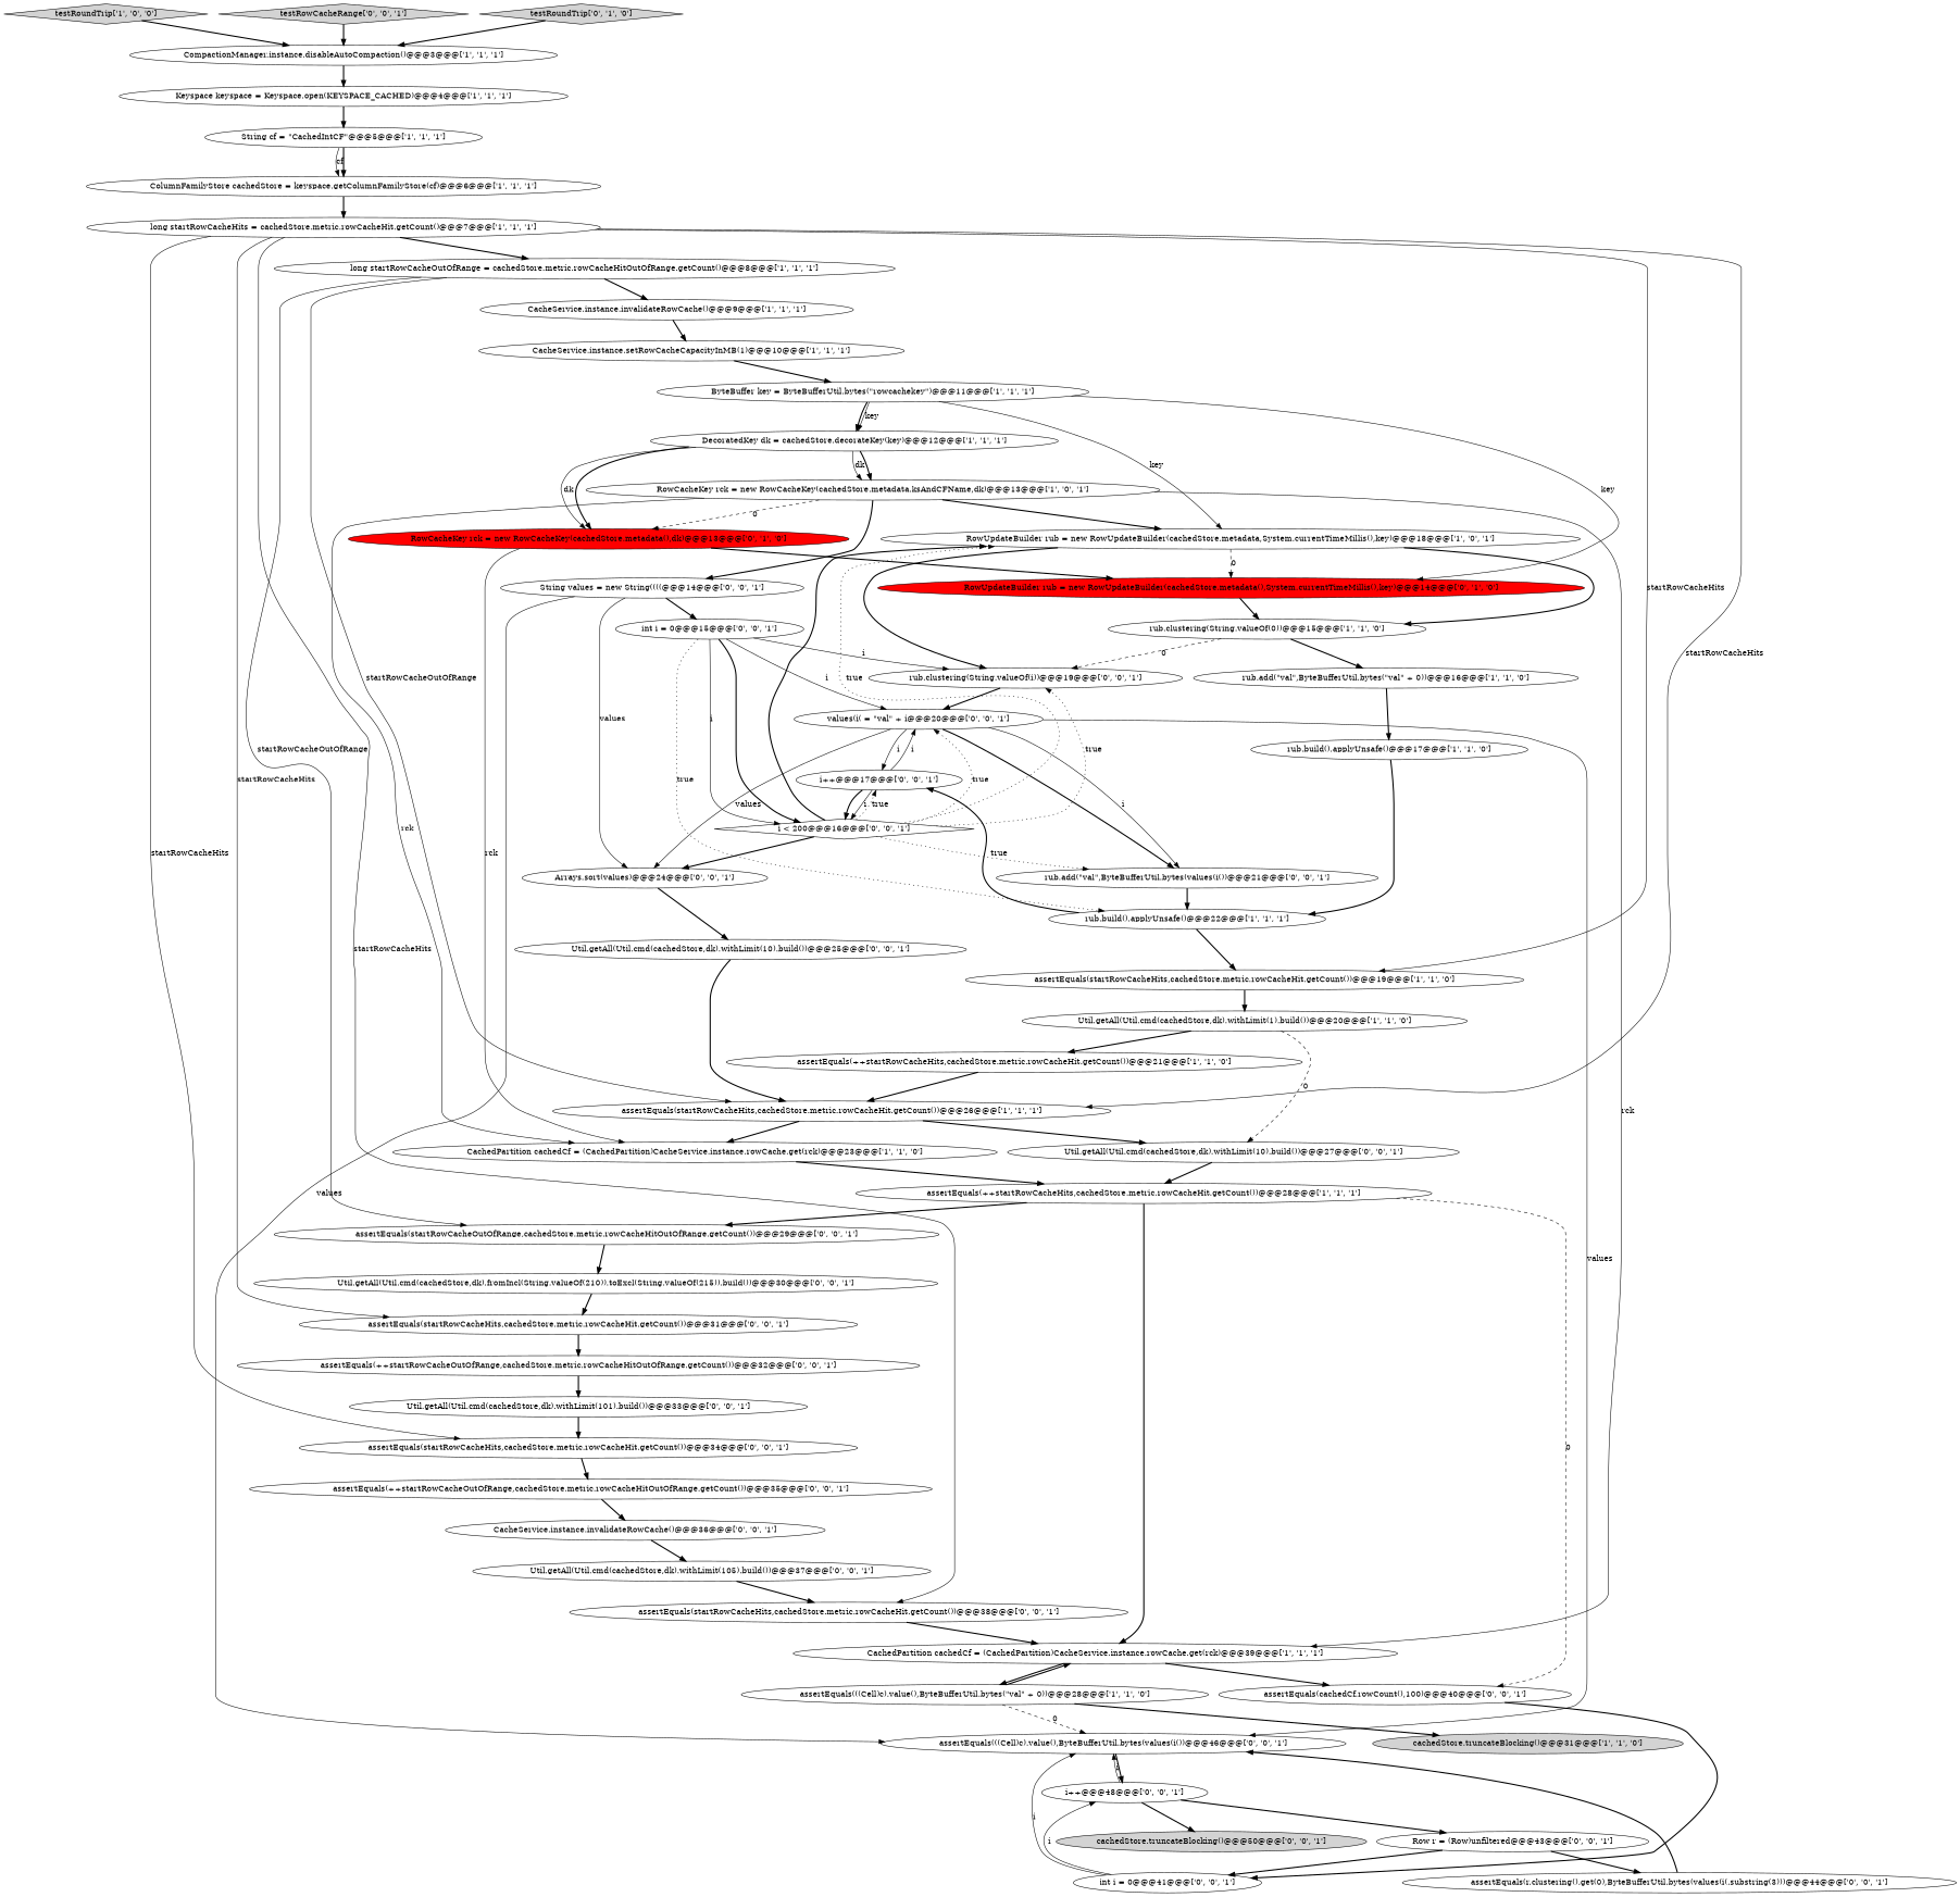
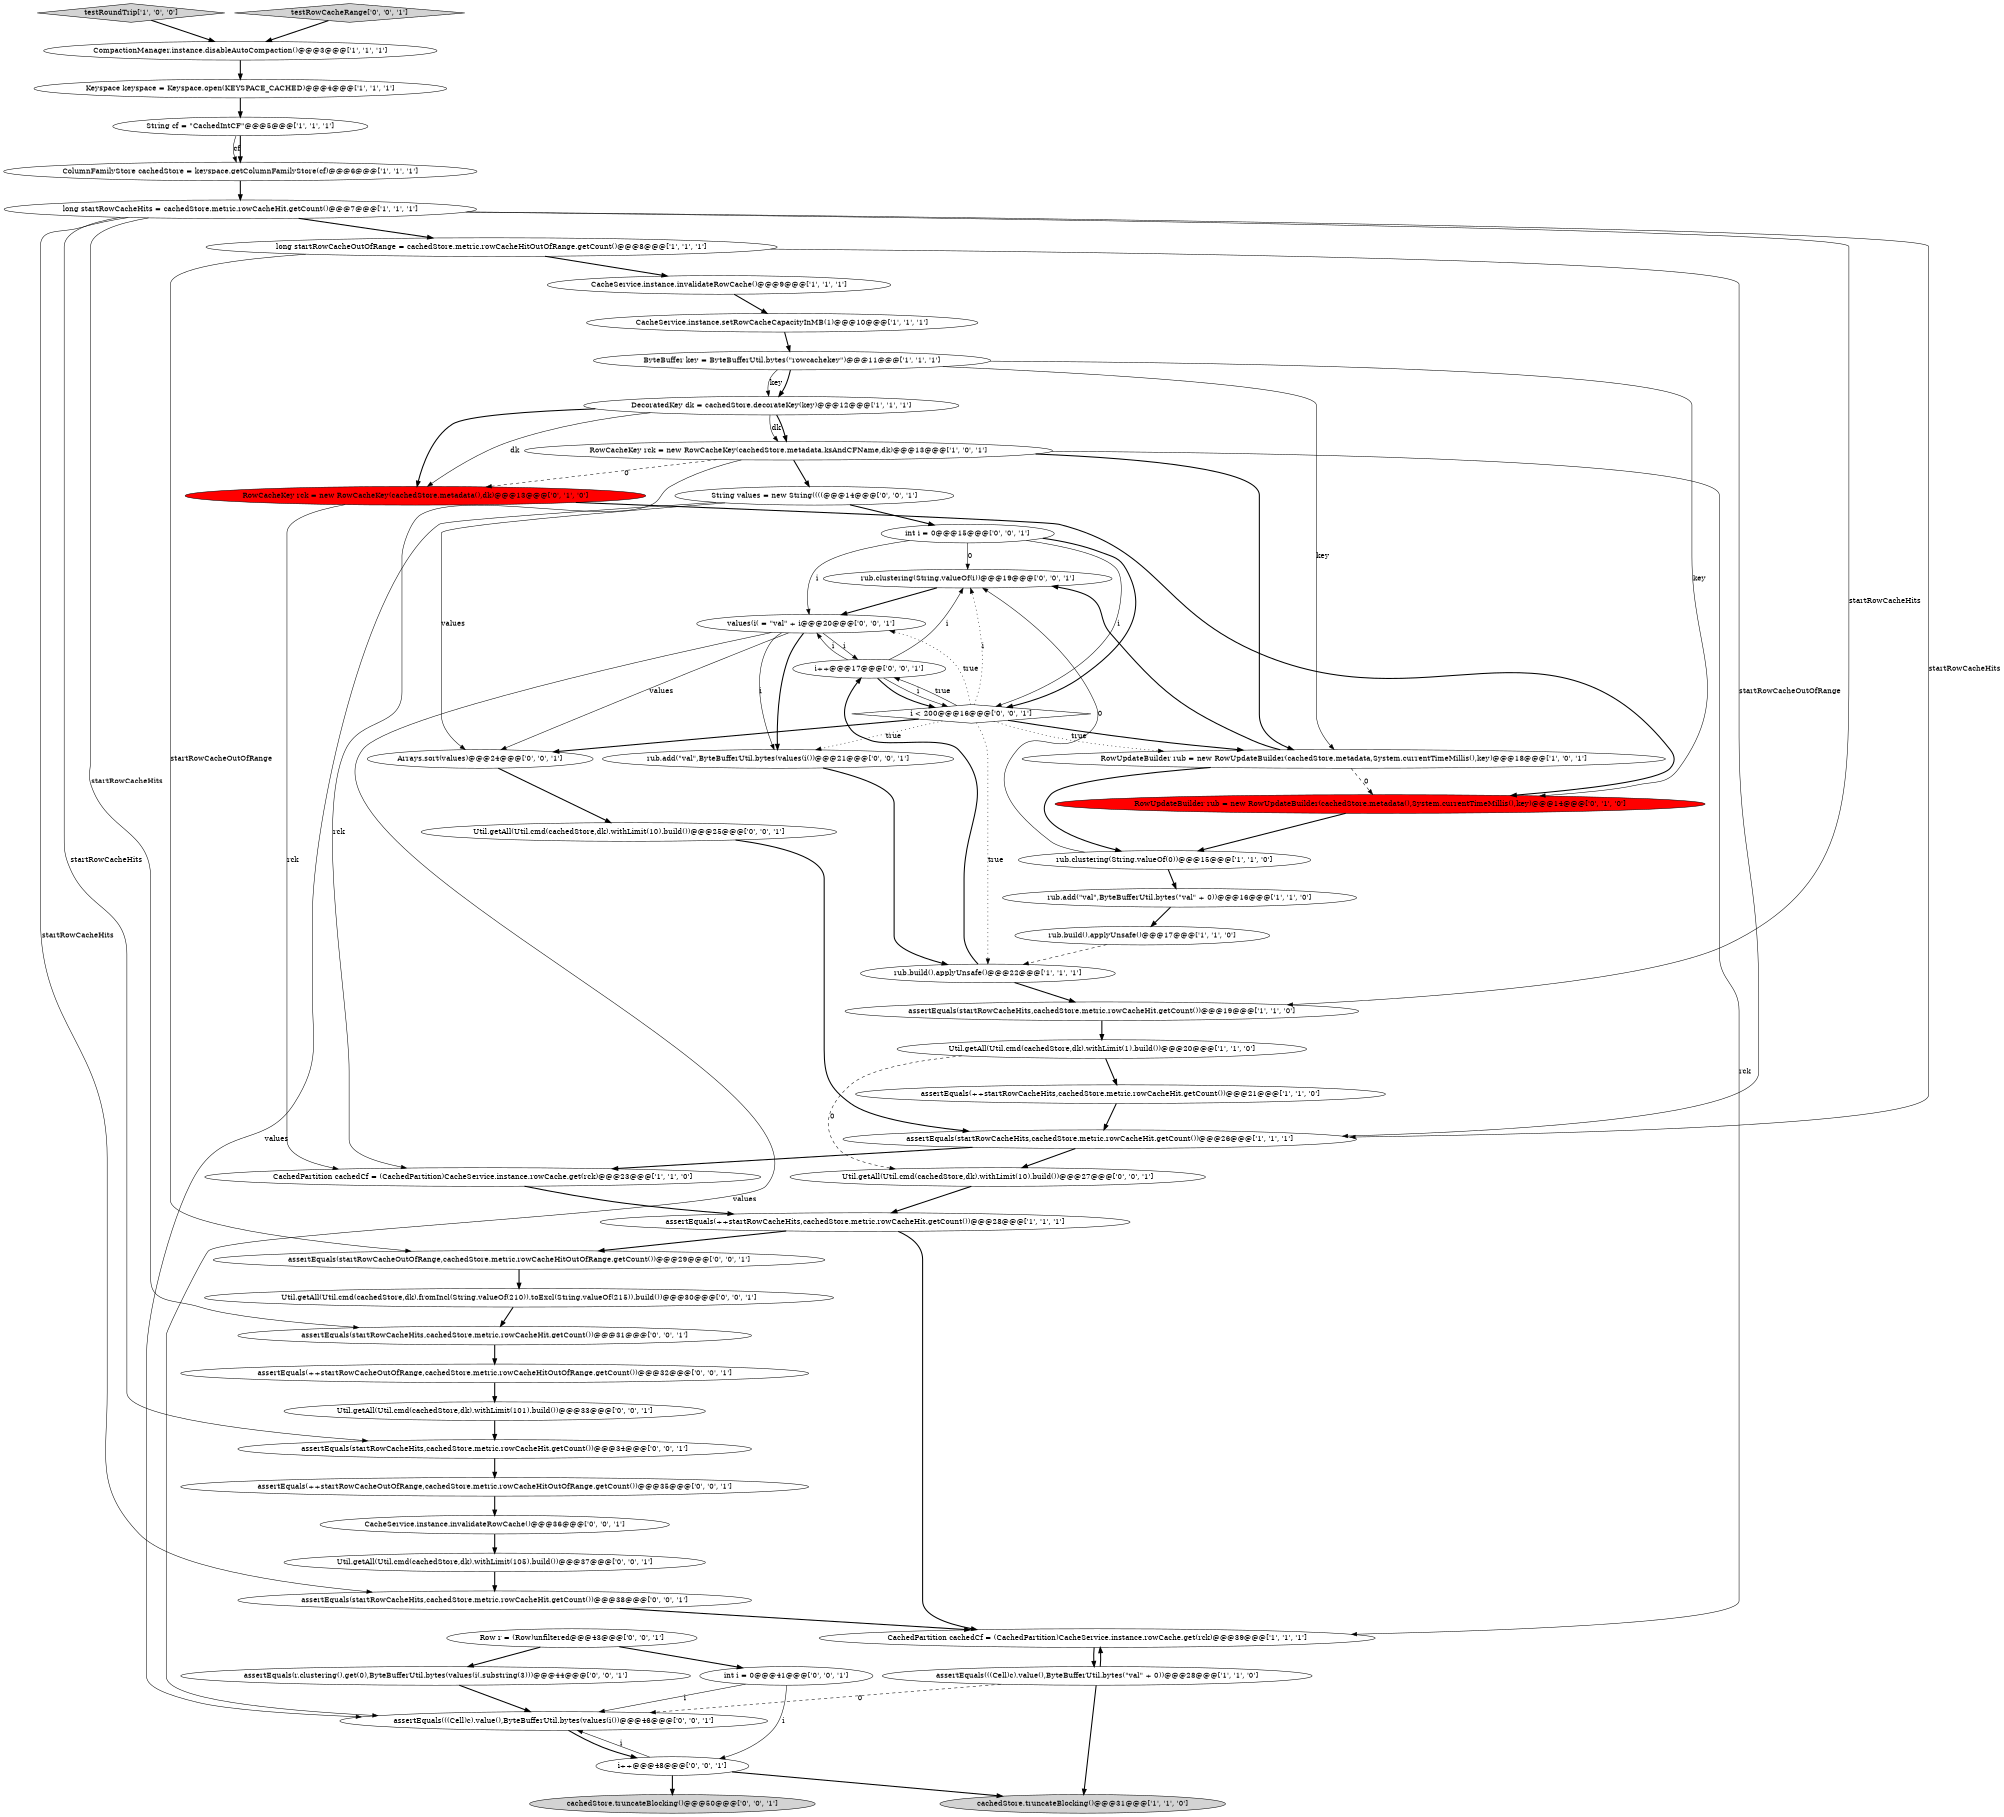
  digraph {
    node [fillcolor=white shape=ellipse style=filled]
    edge [style=bold]
    n1 [label="assertEquals(++startRowCacheOutOfRange,cachedStore.metric.rowCacheHitOutOfRange.getCount())@@@32@@@['0', '0', '1']"]
    n2 [label="Util.getAll(Util.cmd(cachedStore,dk).withLimit(101).build())@@@33@@@['0', '0', '1']"]
    n3 [label="assertEquals(startRowCacheHits,cachedStore.metric.rowCacheHit.getCount())@@@34@@@['0', '0', '1']"]
    n4 [label="assertEquals(++startRowCacheOutOfRange,cachedStore.metric.rowCacheHitOutOfRange.getCount())@@@35@@@['0', '0', '1']"]
    n5 [label="CacheService.instance.invalidateRowCache()@@@36@@@['0', '0', '1']"]
    n6 [label="ColumnFamilyStore cachedStore = keyspace.getColumnFamilyStore(cf)@@@6@@@['1', '1', '1']"]
    n7 [label="long startRowCacheHits = cachedStore.metric.rowCacheHit.getCount()@@@7@@@['1', '1', '1']"]
    n8 [label="assertEquals(startRowCacheHits,cachedStore.metric.rowCacheHit.getCount())@@@31@@@['0', '0', '1']"]
    n9 [label="assertEquals(startRowCacheHits,cachedStore.metric.rowCacheHit.getCount())@@@38@@@['0', '0', '1']"]
    n10 [label="assertEquals(startRowCacheHits,cachedStore.metric.rowCacheHit.getCount())@@@26@@@['1', '1', '1']"]
    n11 [label="long startRowCacheOutOfRange = cachedStore.metric.rowCacheHitOutOfRange.getCount()@@@8@@@['1', '1', '1']"]
    n12 [label="assertEquals(startRowCacheHits,cachedStore.metric.rowCacheHit.getCount())@@@19@@@['1', '1', '0']"]
    n13 [label="int i = 0@@@41@@@['0', '0', '1']"]
    n14 [label="assertEquals(((Cell)c).value(),ByteBufferUtil.bytes(values(i())@@@46@@@['0', '0', '1']"]
    n15 [label="i++@@@48@@@['0', '0', '1']"]
    n16 [label="Row r = (Row)unfiltered@@@43@@@['0', '0', '1']"]
    n17 [label="assertEquals(r.clustering().get(0),ByteBufferUtil.bytes(values(i(.substring(3)))@@@44@@@['0', '0', '1']"]
    n18 [fillcolor=lightgray label="cachedStore.truncateBlocking()@@@50@@@['0', '0', '1']"]
    n19 [label="RowCacheKey rck = new RowCacheKey(cachedStore.metadata.ksAndCFName,dk)@@@13@@@['1', '0', '1']"]
    n20 [label="String values = new String((((@@@14@@@['0', '0', '1']"]
    n21 [label="RowUpdateBuilder rub = new RowUpdateBuilder(cachedStore.metadata,System.currentTimeMillis(),key)@@@18@@@['1', '0', '1']"]
    n22 [label="CachedPartition cachedCf = (CachedPartition)CacheService.instance.rowCache.get(rck)@@@39@@@['1', '1', '1']"]
    n23 [fillcolor=red label="RowCacheKey rck = new RowCacheKey(cachedStore.metadata(),dk)@@@13@@@['0', '1', '0']"]
    n24 [label="CachedPartition cachedCf = (CachedPartition)CacheService.instance.rowCache.get(rck)@@@23@@@['1', '1', '0']"]
    n25 [label="Arrays.sort(values)@@@24@@@['0', '0', '1']"]
    n26 [label="int i = 0@@@15@@@['0', '0', '1']"]
    n27 [label="rub.clustering(String.valueOf(i))@@@19@@@['0', '0', '1']"]
    n28 [fillcolor=red label="RowUpdateBuilder rub = new RowUpdateBuilder(cachedStore.metadata(),System.currentTimeMillis(),key)@@@14@@@['0', '1', '0']"]
    n29 [label="rub.clustering(String.valueOf(0))@@@15@@@['1', '1', '0']"]
    n30 [label="assertEquals(((Cell)c).value(),ByteBufferUtil.bytes(\"val\" + 0))@@@28@@@['1', '1', '0']"]
-   n31 [label="assertEquals(cachedCf.rowCount(),100)@@@40@@@['0', '0', '1']"]
    n32 [label="assertEquals(++startRowCacheHits,cachedStore.metric.rowCacheHit.getCount())@@@28@@@['1', '1', '1']"]
    n33 [label="values(i( = \"val\" + i@@@20@@@['0', '0', '1']"]
    n34 [label="i++@@@17@@@['0', '0', '1']"]
    n35 [label="rub.add(\"val\",ByteBufferUtil.bytes(values(i())@@@21@@@['0', '0', '1']"]
    n36 [label="i < 200@@@16@@@['0', '0', '1']" shape=diamond]
    n37 [label="rub.build().applyUnsafe()@@@22@@@['1', '1', '1']"]
    n38 [label="Util.getAll(Util.cmd(cachedStore,dk).withLimit(10).build())@@@25@@@['0', '0', '1']"]
    n39 [label="assertEquals(++startRowCacheHits,cachedStore.metric.rowCacheHit.getCount())@@@21@@@['1', '1', '0']"]
    n40 [label="Util.getAll(Util.cmd(cachedStore,dk).withLimit(10).build())@@@27@@@['0', '0', '1']"]
    n41 [label="CacheService.instance.setRowCacheCapacityInMB(1)@@@10@@@['1', '1', '1']"]
    n42 [label="ByteBuffer key = ByteBufferUtil.bytes(\"rowcachekey\")@@@11@@@['1', '1', '1']"]
    n43 [label="DecoratedKey dk = cachedStore.decorateKey(key)@@@12@@@['1', '1', '1']"]
    n44 [label="CacheService.instance.invalidateRowCache()@@@9@@@['1', '1', '1']"]
    n45 [label="assertEquals(startRowCacheOutOfRange,cachedStore.metric.rowCacheHitOutOfRange.getCount())@@@29@@@['0', '0', '1']"]
    n46 [label="Util.getAll(Util.cmd(cachedStore,dk).fromIncl(String.valueOf(210)).toExcl(String.valueOf(215)).build())@@@30@@@['0', '0', '1']"]
    n47 [label="CompactionManager.instance.disableAutoCompaction()@@@3@@@['1', '1', '1']"]
    n48 [label="Keyspace keyspace = Keyspace.open(KEYSPACE_CACHED)@@@4@@@['1', '1', '1']"]
    n49 [label="String cf = \"CachedIntCF\"@@@5@@@['1', '1', '1']"]
    n50 [label="rub.add(\"val\",ByteBufferUtil.bytes(\"val\" + 0))@@@16@@@['1', '1', '0']"]
    n51 [label="Util.getAll(Util.cmd(cachedStore,dk).withLimit(1).build())@@@20@@@['1', '1', '0']"]
    n52 [label="Util.getAll(Util.cmd(cachedStore,dk).withLimit(105).build())@@@37@@@['0', '0', '1']"]
    n53 [fillcolor=lightgray label="cachedStore.truncateBlocking()@@@31@@@['1', '1', '0']"]
    n54 [label="rub.build().applyUnsafe()@@@17@@@['1', '1', '0']"]
    n55 [fillcolor=lightgray label="testRoundTrip['1', '0', '0']" shape=diamond]
    n56 [fillcolor=lightgray label="testRowCacheRange['0', '0', '1']" shape=diamond]
-   n57 [fillcolor=lightgray label="testRoundTrip['0', '1', '0']" shape=diamond]
    n1 -> n2
    n2 -> n3
    n3 -> n4
    n4 -> n5
    n5 -> n52
    n6 -> n7
    n7 -> n3 [label=startRowCacheHits style=solid]
    n7 -> n8 [label=startRowCacheHits style=solid]
    n7 -> n9 [label=startRowCacheHits style=solid]
    n7 -> n10 [label=startRowCacheHits style=solid]
    n7 -> n11
    n7 -> n12 [label=startRowCacheHits style=solid]
    n8 -> n1
    n9 -> n22
    n10 -> n24
    n10 -> n40
    n11 -> n10 [label=startRowCacheOutOfRange style=solid]
    n11 -> n44
    n11 -> n45 [label=startRowCacheOutOfRange style=solid]
    n12 -> n51
    n13 -> n14 [label=i style=solid]
    n13 -> n15 [label=i style=solid]
    n14 -> n15
    n15 -> n14 [label=i style=solid]
-   n15 -> n16
+   n15 -> n53
    n15 -> n18
    n16 -> n13
    n16 -> n17
    n17 -> n14
    n19 -> n20
    n19 -> n21
    n19 -> n22 [label=rck style=solid]
    n19 -> n23 [label=0 style=dashed]
    n19 -> n24 [label=rck style=solid]
    n20 -> n14 [label=values style=solid]
    n20 -> n25 [label=values style=solid]
    n20 -> n26
    n21 -> n27
    n21 -> n28 [label=0 style=dashed]
    n21 -> n29
    n22 -> n30
-   n22 -> n31
    n23 -> n24 [label=rck style=solid]
    n23 -> n28
    n24 -> n32
    n25 -> n38
-   n26 -> n27 [label=i style=solid]
+   n26 -> n27 [label=0 style=solid]
    n26 -> n33 [label=i style=solid]
    n26 -> n36 [label=i style=solid]
    n26 -> n36
    n27 -> n33
    n28 -> n29
-   n29 -> n27 [label=0 style=dashed]
+   n29 -> n27 [label=0 style=solid]
    n29 -> n50
    n30 -> n14 [label=0 style=dashed]
    n30 -> n22
    n30 -> n53
-   n31 -> n13
    n32 -> n22
-   n32 -> n31 [label=0 style=dashed]
    n32 -> n45
    n33 -> n14 [label=values style=solid]
    n33 -> n25 [label=values style=solid]
    n33 -> n34 [label=i style=solid]
    n33 -> n35 [label=i style=solid]
    n33 -> n35
+   n34 -> n27 [label=i style=solid]
    n34 -> n33 [label=i style=solid]
    n34 -> n36
    n34 -> n36 [label=i style=solid]
    n35 -> n37
    n36 -> n21
    n36 -> n21 [label=true style=dotted]
    n36 -> n25
-   n36 -> n27 [label=true style=dotted]
+   n36 -> n27 [label=i style=dotted]
    n36 -> n33 [label=true style=dotted]
-   n36 -> n34 [label=true style=dotted]
+   n36 -> n34 [label=true style=solid]
    n36 -> n35 [label=true style=dotted]
-   n26 -> n37 [label=true style=dotted]
+   n36 -> n37 [label=true style=dotted]
    n37 -> n12
    n37 -> n34
    n38 -> n10
    n39 -> n10
    n40 -> n32
    n41 -> n42
    n42 -> n21 [label=key style=solid]
    n42 -> n28 [label=key style=solid]
    n42 -> n43
    n42 -> n43 [label=key style=solid]
    n43 -> n19 [label=dk style=solid]
    n43 -> n19
    n43 -> n23
    n43 -> n23 [label=dk style=solid]
    n44 -> n41
    n45 -> n46
    n46 -> n8
    n47 -> n48
    n48 -> n49
    n49 -> n6 [label=cf style=solid]
    n49 -> n6
    n50 -> n54
    n51 -> n39
    n51 -> n40 [label=0 style=dashed]
    n52 -> n9
-   n54 -> n37
+   n54 -> n37 [style=dashed]
    n55 -> n47
    n56 -> n47
-   n57 -> n47
  }
